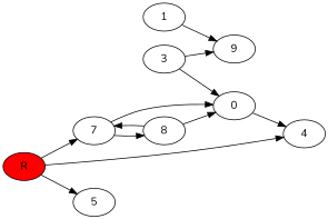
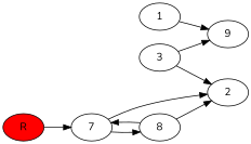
  digraph {
    fontname=Nunito
    rankdir=LR
    node [fontname=Nunito]
    edge [fontname=Nunito]
    1
    9
-   2 [label=0]
-   4
+   2
    3
    7
    8
    R [fillcolor="#ff0000" style=filled]
-   5
    1 -> 9
-   2 -> 4
    3 -> 9
    3 -> 2
    7 -> 2
    7 -> 8
    8 -> 2
    8 -> 7
-   R -> 4
    R -> 7
-   R -> 5
  }
